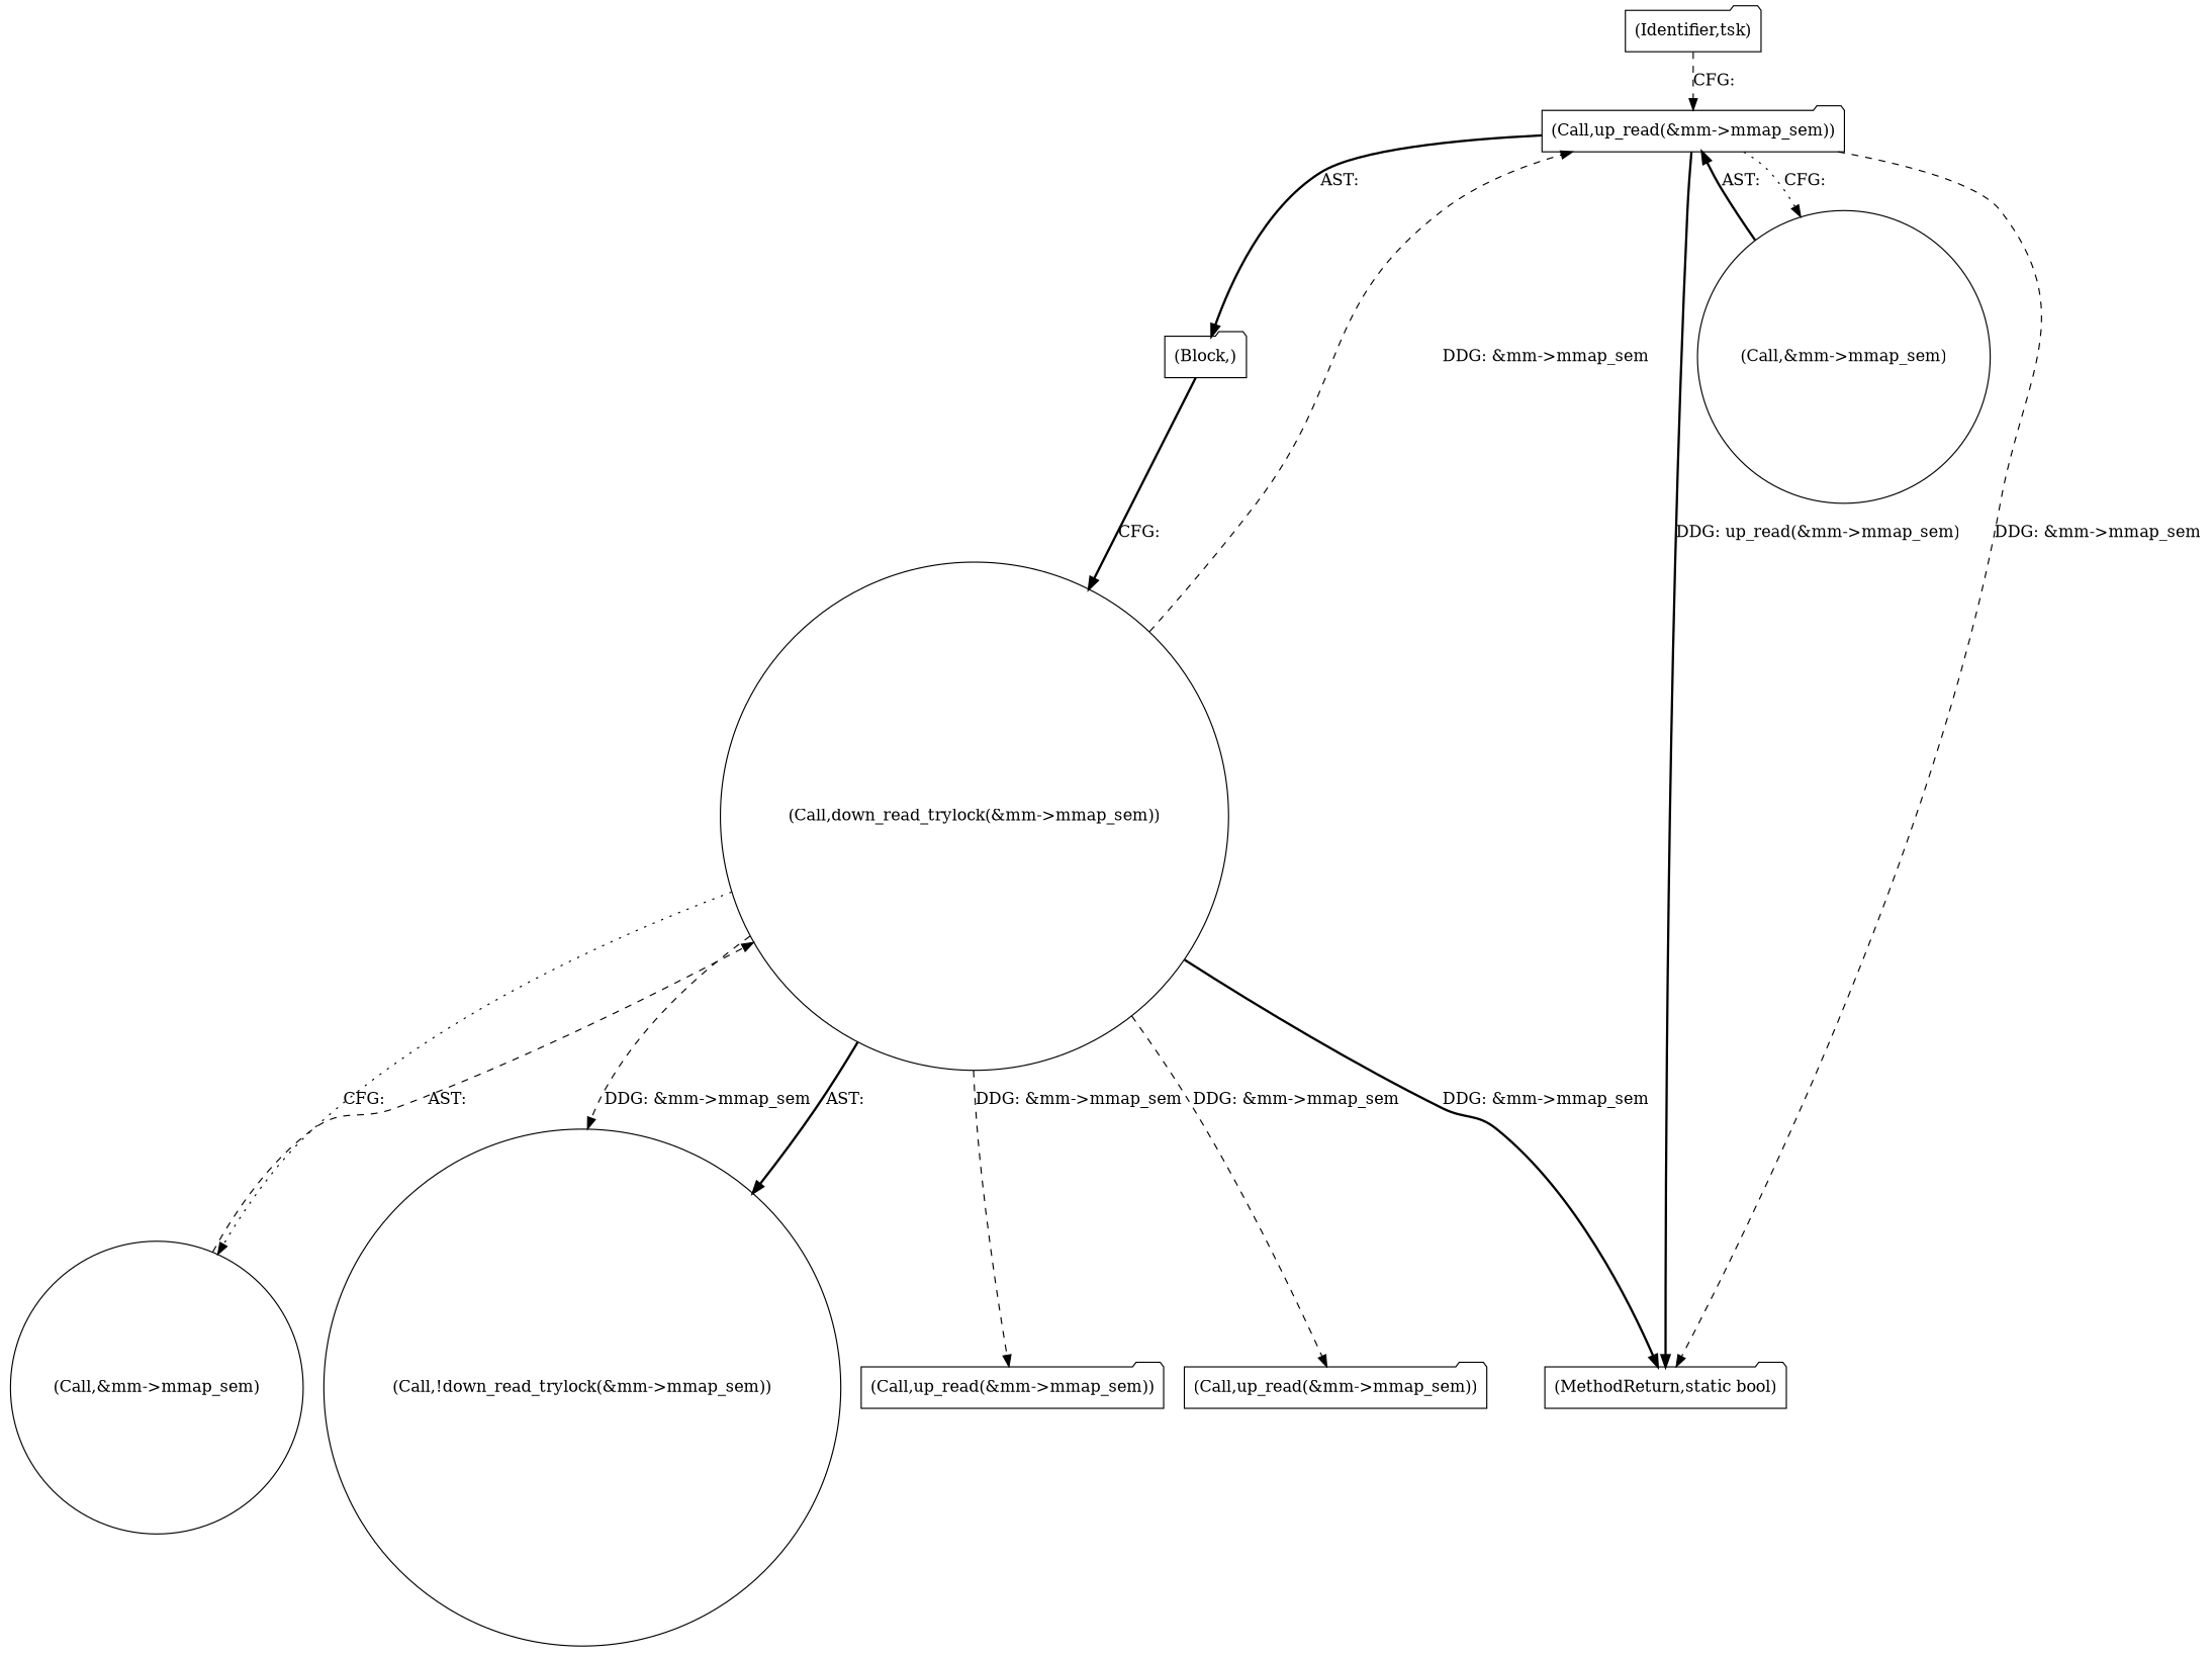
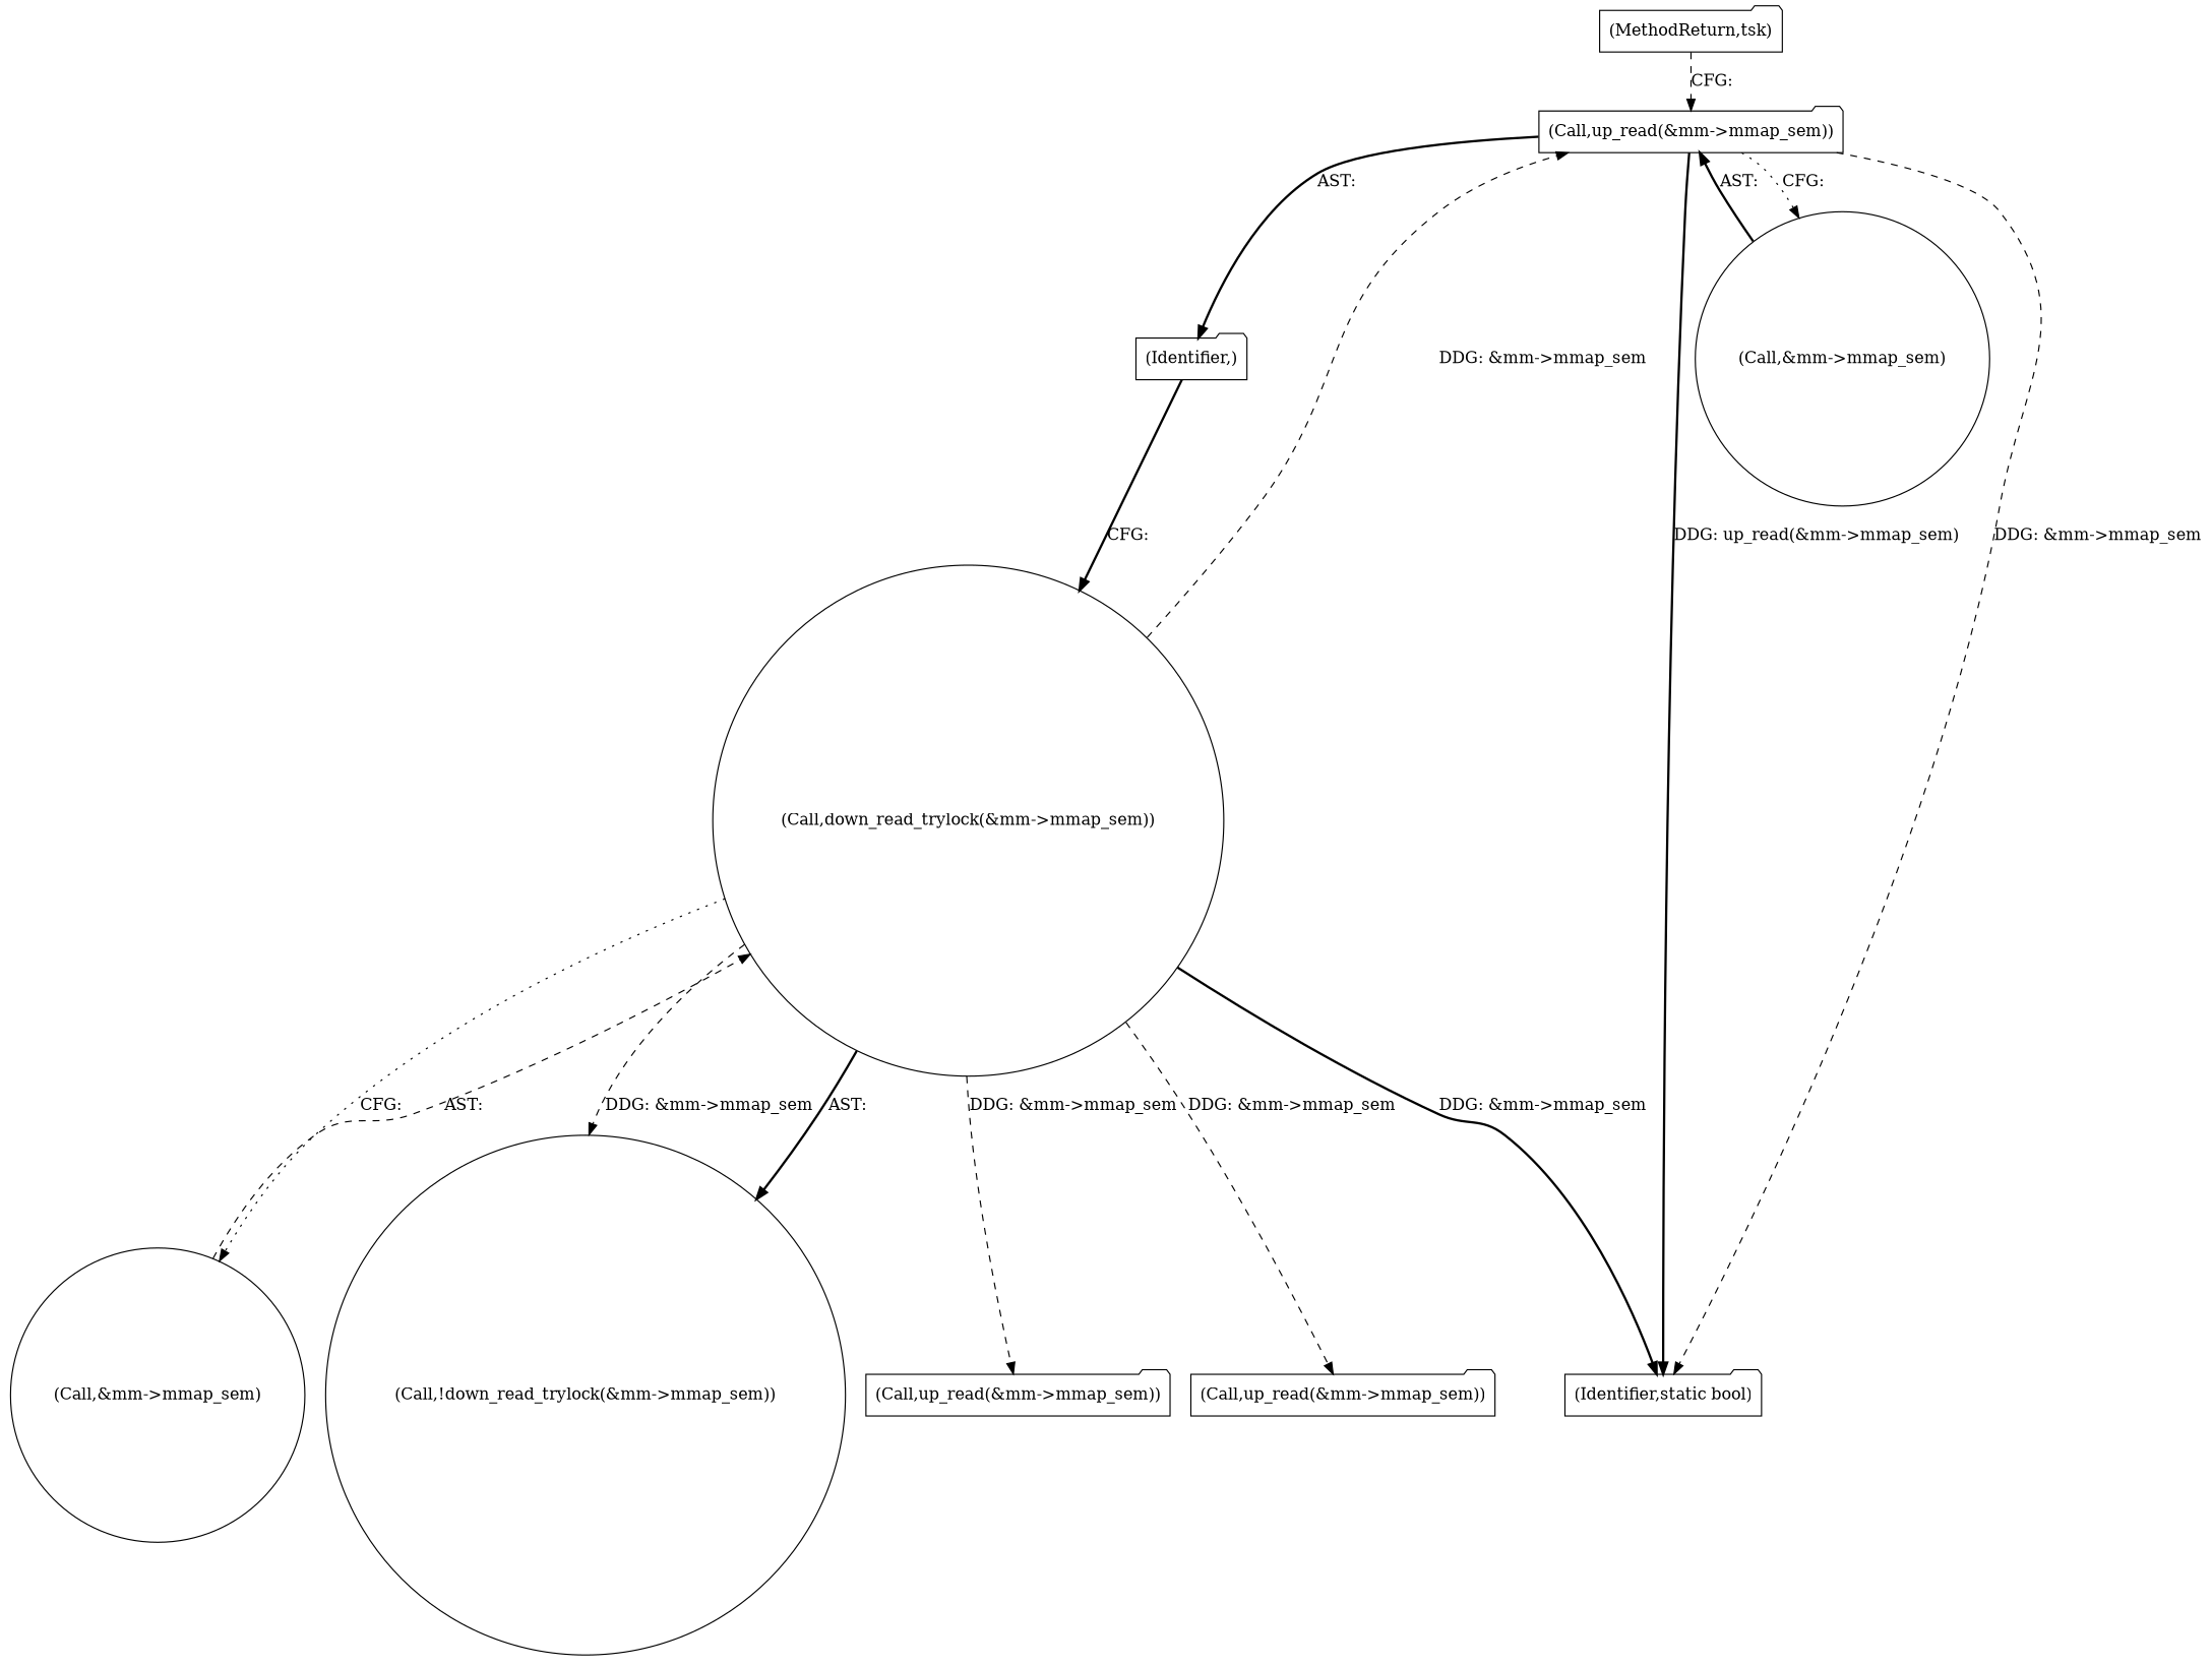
  digraph {
    node [shape=folder]
    edge [style=dashed]
    n1 [label="(Call,up_read(&mm->mmap_sem))"]
-   n2 [label="(Block,)"]
-   n3 [label="(MethodReturn,static bool)"]
+   n2 [label="(Identifier,)"]
+   n3 [label="(Identifier,static bool)"]
    n4 [label="(Call,&mm->mmap_sem)" shape=circle]
    n5 [label="(Call,down_read_trylock(&mm->mmap_sem))" shape=circle]
    n6 [label="(Call,up_read(&mm->mmap_sem))"]
    n7 [label="(Call,!down_read_trylock(&mm->mmap_sem))" shape=circle]
    n8 [label="(Call,&mm->mmap_sem)" shape=circle]
    n9 [label="(Call,up_read(&mm->mmap_sem))"]
-   n10 [label="(Identifier,tsk)"]
+   n10 [label="(MethodReturn,tsk)"]
    n1 -> n2 [label="AST: " style=bold]
    n1 -> n3 [label="DDG: &mm->mmap_sem"]
    n1 -> n3 [label="DDG: up_read(&mm->mmap_sem)" style=bold]
    n1 -> n4 [label="CFG: " style=dotted]
    n2 -> n5 [label="CFG: " style=bold]
    n4 -> n1 [label="AST: " style=bold]
    n5 -> n1 [label="DDG: &mm->mmap_sem"]
    n5 -> n3 [label="DDG: &mm->mmap_sem" style=bold]
    n5 -> n6 [label="DDG: &mm->mmap_sem"]
    n5 -> n7 [label="AST: " style=bold]
    n5 -> n7 [label="DDG: &mm->mmap_sem"]
    n5 -> n8 [label="CFG: " style=dotted]
    n5 -> n9 [label="DDG: &mm->mmap_sem"]
    n8 -> n5 [label="AST: "]
    n10 -> n1 [label="CFG: "]
  }
